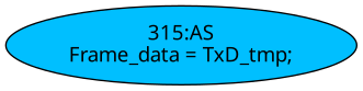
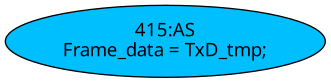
  strict digraph {
    fontname="Noto Sans"
-   n1 [ast="<pyverilog.vparser.ast.Assign object at 0x7f104a572450>" def_var="['Frame_data']" fillcolor=deepskyblue label="315:AS\nFrame_data = TxD_tmp;" statements="[]" style=filled typ=Assign use_var="['TxD_tmp']" fontname="Noto Sans"]
+   n1 [ast="<pyverilog.vparser.ast.Assign object at 0x7f104a572450>" def_var="['Frame_data']" fillcolor=deepskyblue label="415:AS\nFrame_data = TxD_tmp;" statements="[]" style=filled typ=Assign use_var="['TxD_tmp']" fontname="Noto Sans"]
  }
